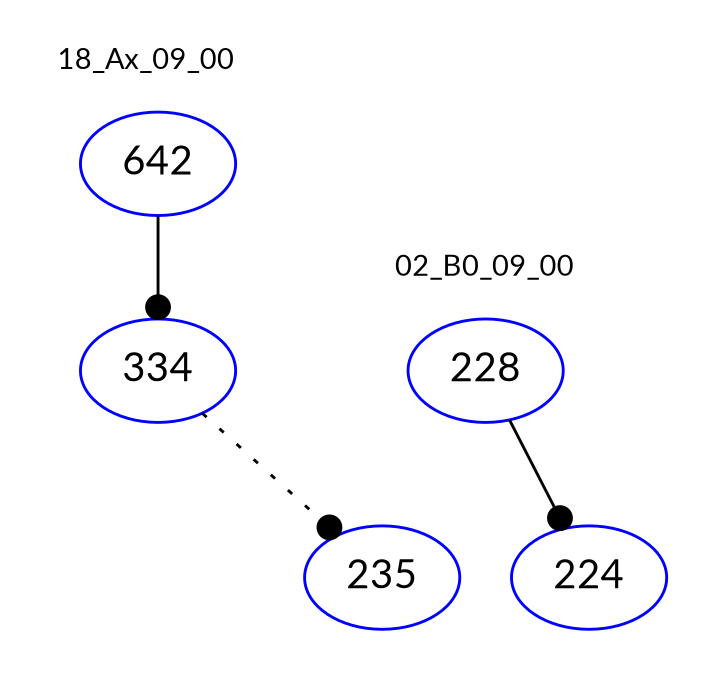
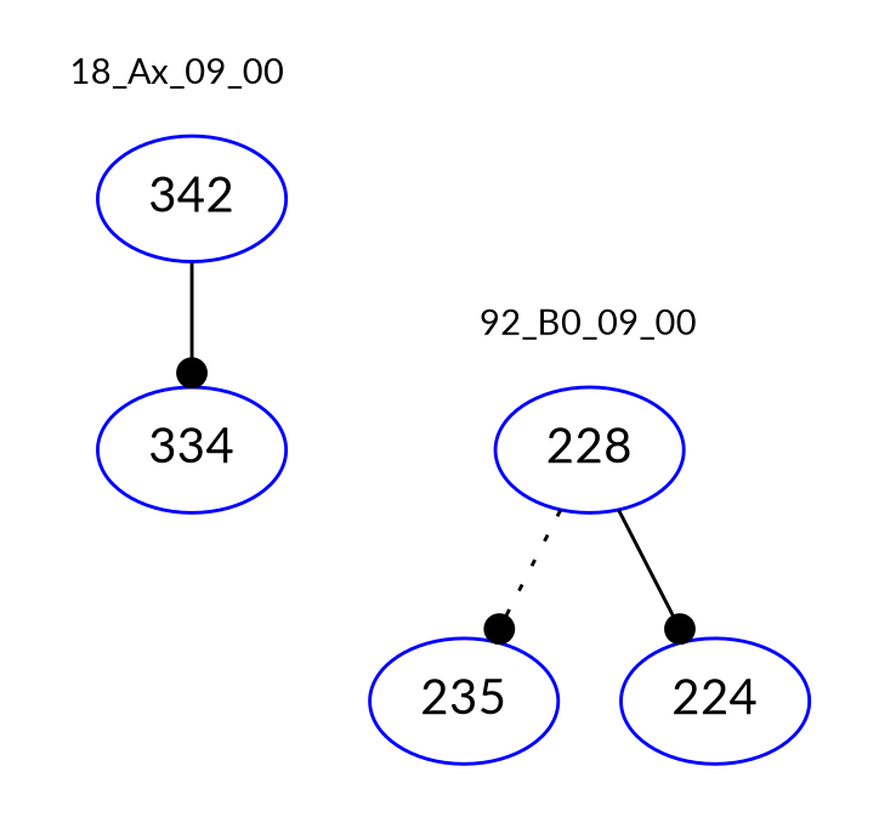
  digraph {
    fontname=Lato
    node [color=blue fontname=Lato]
    edge [arrowhead=dot color=black fontname=Lato style=solid]
-   n1 [label=642]
+   n1 [label=342]
    n2 [label=334]
    n3 [label=228]
    n4 [label=224]
    n5 [label=235]
    subgraph cluster_1 {
      color=white
      fontsize=10
      label="18_Ax_09_00"
      n1
      n2
    }
    subgraph cluster_2 {
      color=white
      fontsize=10
-     label="02_B0_09_00"
+     label="92_B0_09_00"
      n3
      n4
      n5
    }
    n1 -> n2
    n3 -> n4
-   n2 -> n5 [style=dotted]
+   n3 -> n5 [style=dotted]
  }
